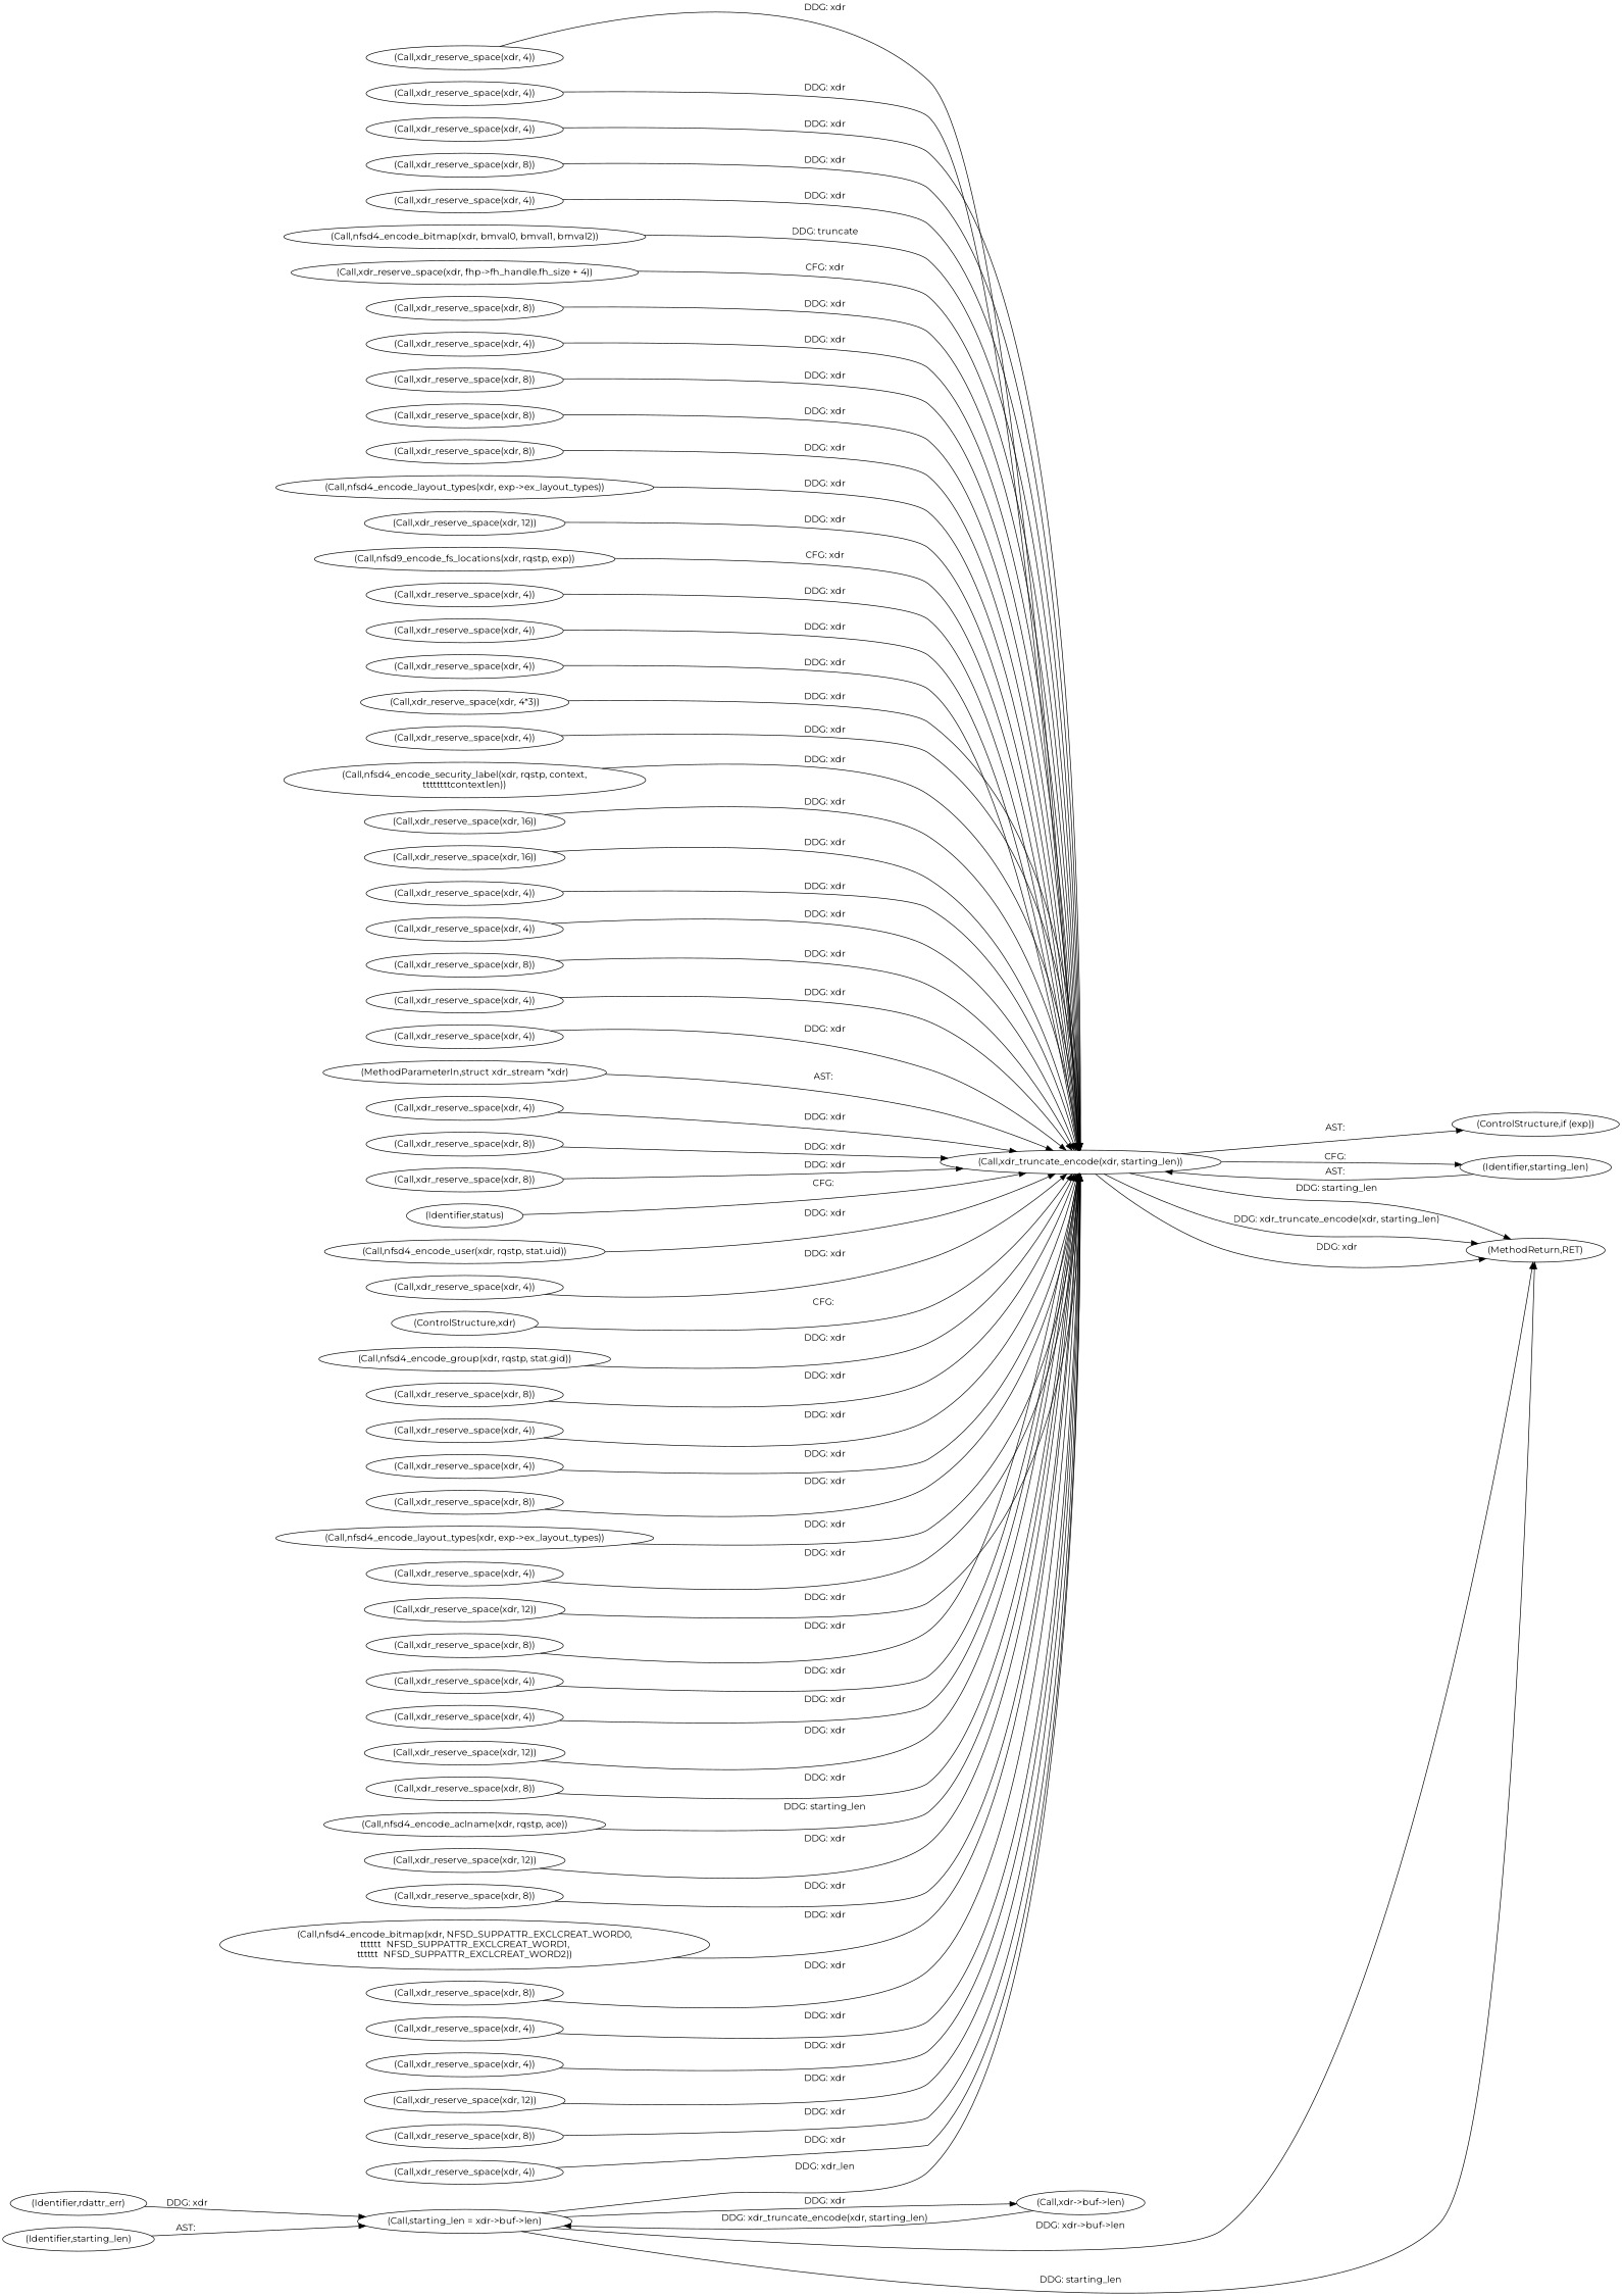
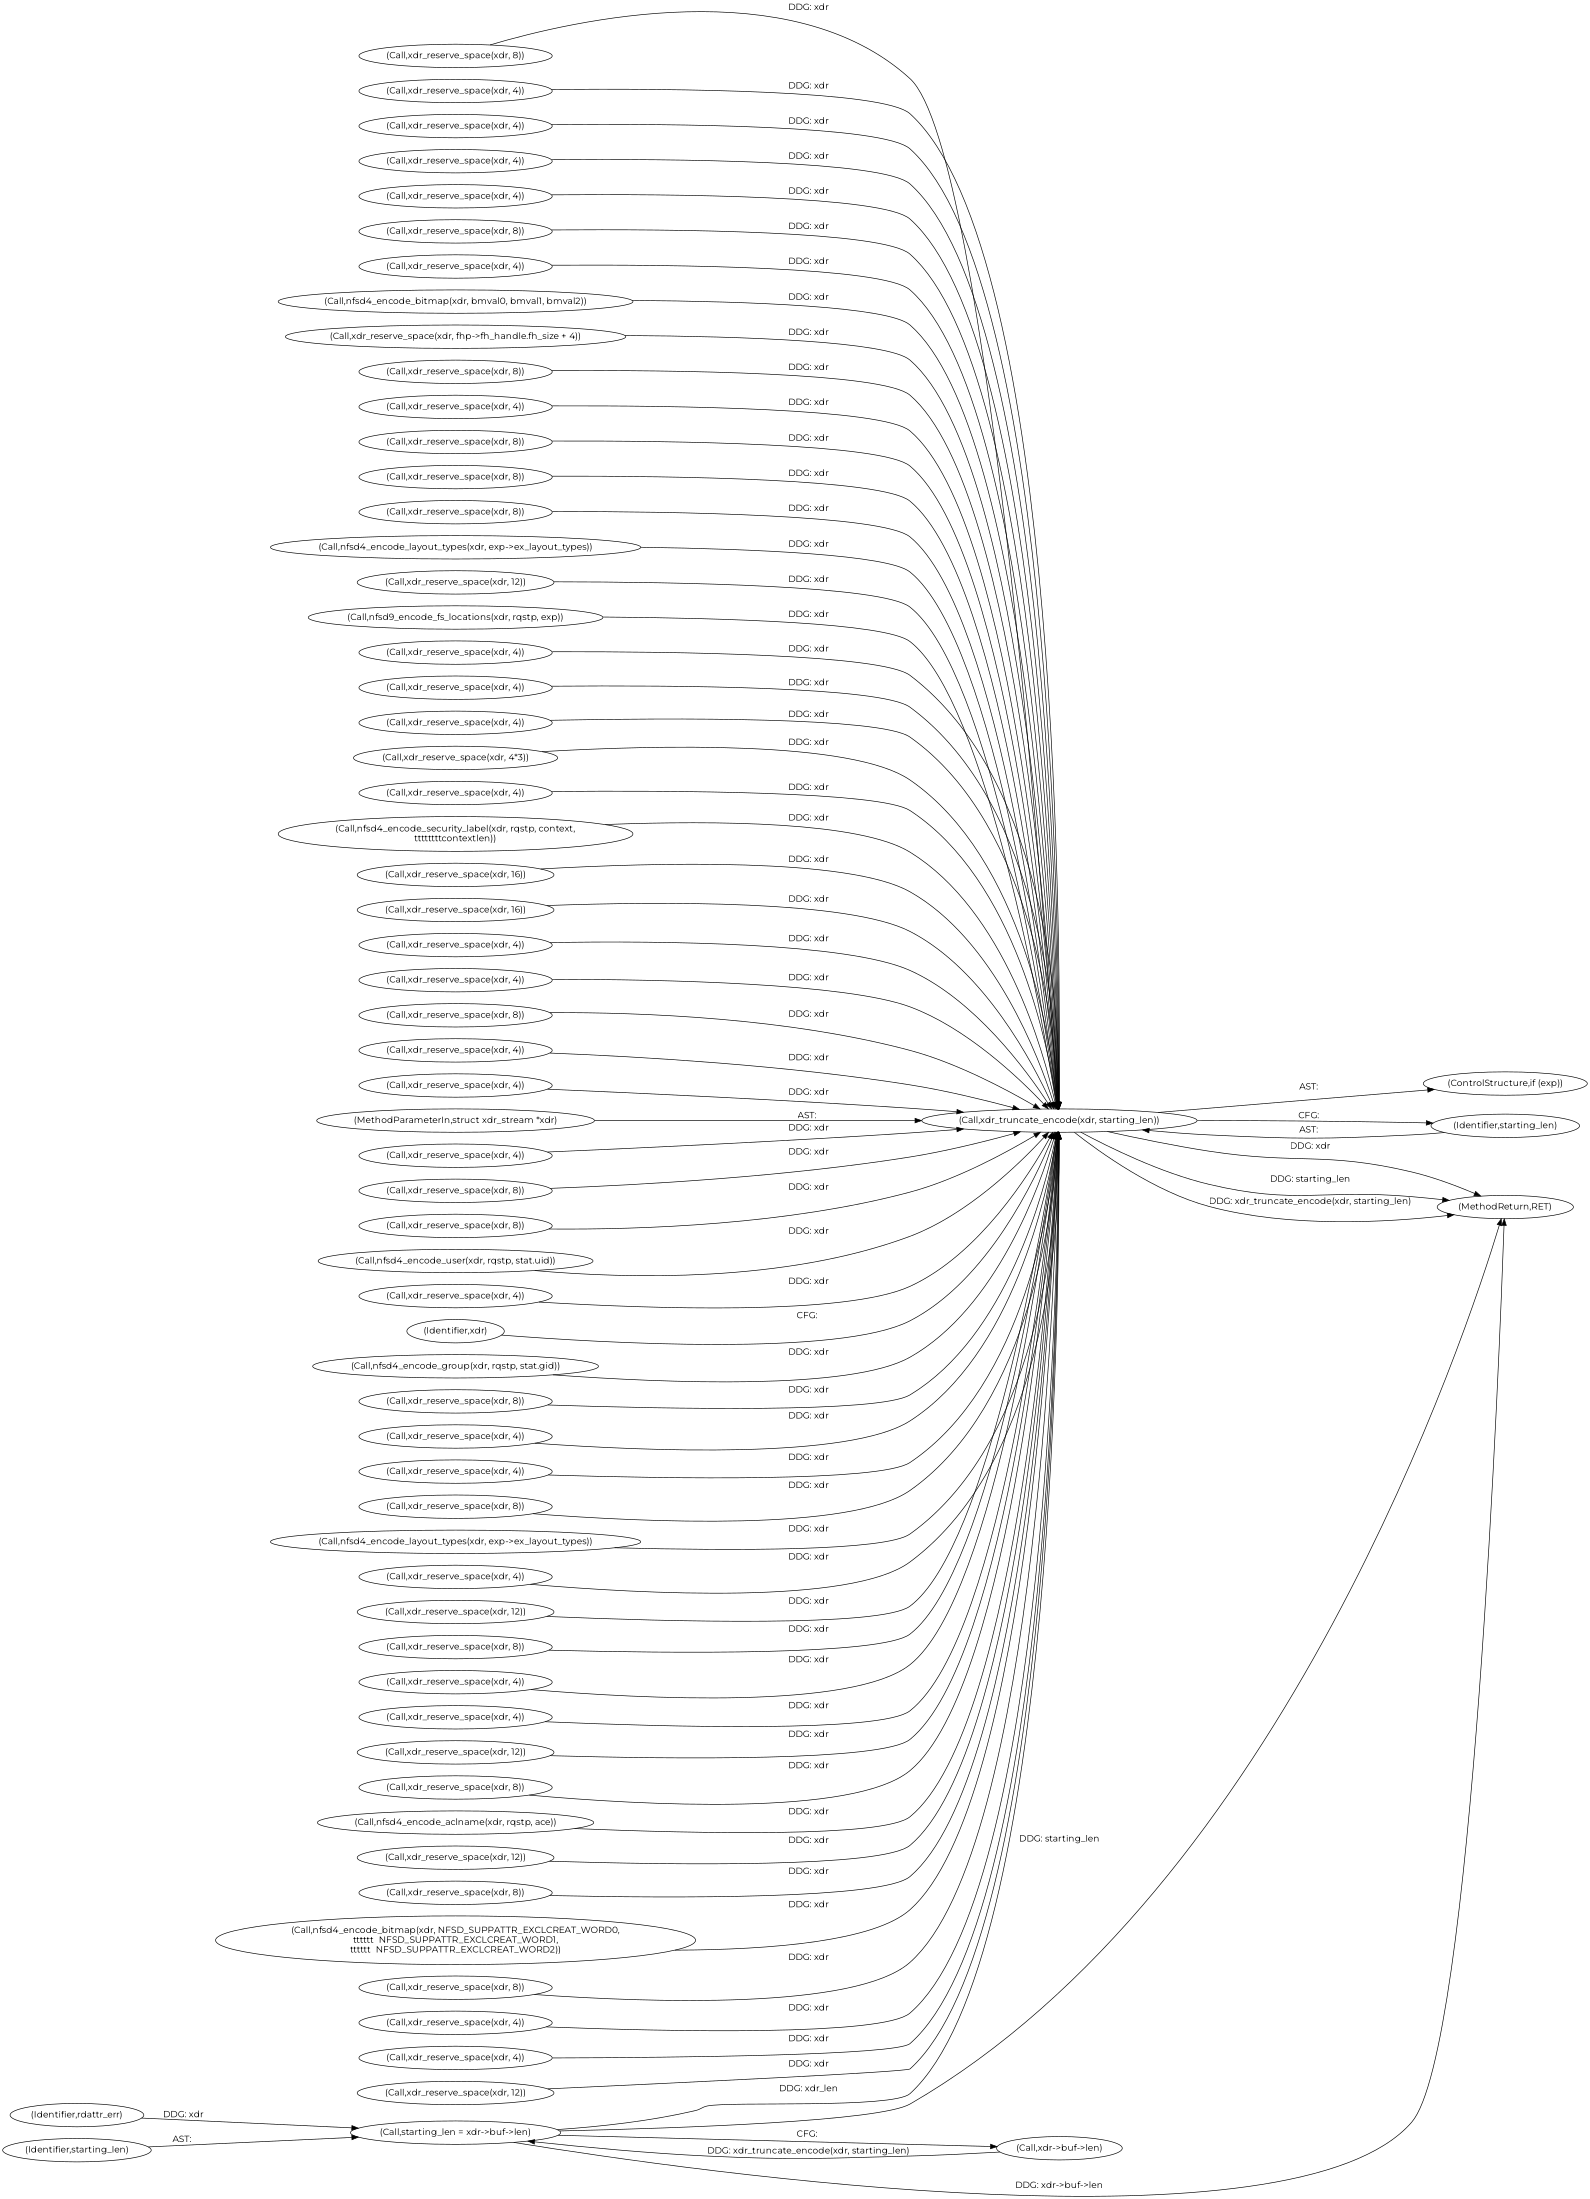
  digraph {
    fontname=Montserrat
    rankdir=LR
    node [fontname=Montserrat]
    edge [fontname=Montserrat]
    n1 [label="(Call,starting_len = xdr->buf->len)"]
    n2 [label="(Call,xdr_truncate_encode(xdr, starting_len))"]
    n3 [label="(Call,xdr->buf->len)"]
    n4 [label="(MethodReturn,RET)"]
    n5 [label="(ControlStructure,if (exp))"]
    n6 [label="(Identifier,starting_len)"]
    n7 [label="(Call,xdr_reserve_space(xdr, 4))"]
    n8 [label="(Call,xdr_reserve_space(xdr, 4))"]
    n9 [label="(Call,xdr_reserve_space(xdr, 4))"]
    n10 [label="(Call,xdr_reserve_space(xdr, 8))"]
    n11 [label="(Call,xdr_reserve_space(xdr, 4))"]
    n12 [label="(Call,nfsd4_encode_bitmap(xdr, bmval0, bmval1, bmval2))"]
    n13 [label="(Call,xdr_reserve_space(xdr, fhp->fh_handle.fh_size + 4))"]
    n14 [label="(Call,xdr_reserve_space(xdr, 8))"]
    n15 [label="(Call,xdr_reserve_space(xdr, 4))"]
    n16 [label="(Call,xdr_reserve_space(xdr, 8))"]
    n17 [label="(Call,xdr_reserve_space(xdr, 8))"]
    n18 [label="(Call,xdr_reserve_space(xdr, 8))"]
    n19 [label="(Call,nfsd4_encode_layout_types(xdr, exp->ex_layout_types))"]
    n20 [label="(Call,xdr_reserve_space(xdr, 12))"]
    n21 [label="(Call,nfsd9_encode_fs_locations(xdr, rqstp, exp))"]
    n22 [label="(Call,xdr_reserve_space(xdr, 4))"]
    n23 [label="(Call,xdr_reserve_space(xdr, 4))"]
    n24 [label="(Call,xdr_reserve_space(xdr, 4))"]
    n25 [label="(Call,xdr_reserve_space(xdr, 4*3))"]
    n26 [label="(Call,xdr_reserve_space(xdr, 4))"]
    n27 [label="(Call,nfsd4_encode_security_label(xdr, rqstp, context,\n\t\t\t\t\t\t\t\tcontextlen))"]
    n28 [label="(Call,xdr_reserve_space(xdr, 16))"]
    n29 [label="(Call,xdr_reserve_space(xdr, 16))"]
    n30 [label="(Call,xdr_reserve_space(xdr, 4))"]
    n31 [label="(Call,xdr_reserve_space(xdr, 4))"]
    n32 [label="(Call,xdr_reserve_space(xdr, 8))"]
    n33 [label="(Call,xdr_reserve_space(xdr, 4))"]
    n34 [label="(Call,xdr_reserve_space(xdr, 4))"]
    n35 [label="(MethodParameterIn,struct xdr_stream *xdr)"]
    n36 [label="(Call,xdr_reserve_space(xdr, 4))"]
    n37 [label="(Call,xdr_reserve_space(xdr, 8))"]
    n38 [label="(Call,xdr_reserve_space(xdr, 8))"]
-   n39 [label="(Identifier,status)"]
    n40 [label="(Call,nfsd4_encode_user(xdr, rqstp, stat.uid))"]
    n41 [label="(Call,xdr_reserve_space(xdr, 4))"]
-   n42 [label="(ControlStructure,xdr)"]
+   n42 [label="(Identifier,xdr)"]
    n43 [label="(Identifier,rdattr_err)"]
    n44 [label="(Call,nfsd4_encode_group(xdr, rqstp, stat.gid))"]
    n45 [label="(Call,xdr_reserve_space(xdr, 8))"]
    n46 [label="(Call,xdr_reserve_space(xdr, 4))"]
    n47 [label="(Call,xdr_reserve_space(xdr, 4))"]
    n48 [label="(Call,xdr_reserve_space(xdr, 8))"]
    n49 [label="(Call,nfsd4_encode_layout_types(xdr, exp->ex_layout_types))"]
    n50 [label="(Call,xdr_reserve_space(xdr, 4))"]
    n51 [label="(Call,xdr_reserve_space(xdr, 12))"]
    n52 [label="(Call,xdr_reserve_space(xdr, 8))"]
    n53 [label="(Identifier,starting_len)"]
    n54 [label="(Call,xdr_reserve_space(xdr, 4))"]
    n55 [label="(Call,xdr_reserve_space(xdr, 4))"]
    n56 [label="(Call,xdr_reserve_space(xdr, 12))"]
    n57 [label="(Call,xdr_reserve_space(xdr, 8))"]
    n58 [label="(Call,nfsd4_encode_aclname(xdr, rqstp, ace))"]
    n59 [label="(Call,xdr_reserve_space(xdr, 12))"]
    n60 [label="(Call,xdr_reserve_space(xdr, 8))"]
    n61 [label="(Call,nfsd4_encode_bitmap(xdr, NFSD_SUPPATTR_EXCLCREAT_WORD0,\n\t\t\t\t\t\t  NFSD_SUPPATTR_EXCLCREAT_WORD1,\n\t\t\t\t\t\t  NFSD_SUPPATTR_EXCLCREAT_WORD2))"]
    n62 [label="(Call,xdr_reserve_space(xdr, 8))"]
    n63 [label="(Call,xdr_reserve_space(xdr, 4))"]
    n64 [label="(Call,xdr_reserve_space(xdr, 4))"]
    n65 [label="(Call,xdr_reserve_space(xdr, 12))"]
    n66 [label="(Call,xdr_reserve_space(xdr, 8))"]
    n67 [label="(Call,xdr_reserve_space(xdr, 4))"]
    n1 -> n2 [label="DDG: xdr_len"]
-   n1 -> n3 [label="DDG: xdr"]
+   n1 -> n3 [label="CFG: "]
    n1 -> n4 [label="DDG: xdr->buf->len"]
    n1 -> n4 [label="DDG: starting_len"]
    n2 -> n4 [label="DDG: xdr_truncate_encode(xdr, starting_len)"]
    n2 -> n4 [label="DDG: xdr"]
    n2 -> n4 [label="DDG: starting_len"]
    n2 -> n5 [label="AST: "]
    n2 -> n6 [label="CFG: "]
    n3 -> n1 [label="DDG: xdr_truncate_encode(xdr, starting_len)"]
    n6 -> n2 [label="AST: "]
    n7 -> n2 [label="DDG: xdr"]
    n8 -> n2 [label="DDG: xdr"]
    n9 -> n2 [label="DDG: xdr"]
    n10 -> n2 [label="DDG: xdr"]
    n11 -> n2 [label="DDG: xdr"]
-   n12 -> n2 [label="DDG: truncate"]
-   n13 -> n2 [label="CFG: xdr"]
+   n12 -> n2 [label="DDG: xdr"]
+   n13 -> n2 [label="DDG: xdr"]
    n14 -> n2 [label="DDG: xdr"]
    n15 -> n2 [label="DDG: xdr"]
    n16 -> n2 [label="DDG: xdr"]
    n17 -> n2 [label="DDG: xdr"]
    n18 -> n2 [label="DDG: xdr"]
    n19 -> n2 [label="DDG: xdr"]
    n20 -> n2 [label="DDG: xdr"]
-   n21 -> n2 [label="CFG: xdr"]
+   n21 -> n2 [label="DDG: xdr"]
    n22 -> n2 [label="DDG: xdr"]
    n23 -> n2 [label="DDG: xdr"]
    n24 -> n2 [label="DDG: xdr"]
    n25 -> n2 [label="DDG: xdr"]
    n26 -> n2 [label="DDG: xdr"]
    n27 -> n2 [label="DDG: xdr"]
    n28 -> n2 [label="DDG: xdr"]
    n29 -> n2 [label="DDG: xdr"]
    n30 -> n2 [label="DDG: xdr"]
    n31 -> n2 [label="DDG: xdr"]
    n32 -> n2 [label="DDG: xdr"]
    n33 -> n2 [label="DDG: xdr"]
    n34 -> n2 [label="DDG: xdr"]
    n35 -> n2 [label="AST: "]
    n36 -> n2 [label="DDG: xdr"]
    n37 -> n2 [label="DDG: xdr"]
    n38 -> n2 [label="DDG: xdr"]
-   n39 -> n2 [label="CFG: "]
    n40 -> n2 [label="DDG: xdr"]
    n41 -> n2 [label="DDG: xdr"]
    n42 -> n2 [label="CFG: "]
    n43 -> n1 [label="DDG: xdr"]
    n44 -> n2 [label="DDG: xdr"]
    n45 -> n2 [label="DDG: xdr"]
    n46 -> n2 [label="DDG: xdr"]
    n47 -> n2 [label="DDG: xdr"]
    n48 -> n2 [label="DDG: xdr"]
    n49 -> n2 [label="DDG: xdr"]
    n50 -> n2 [label="DDG: xdr"]
    n51 -> n2 [label="DDG: xdr"]
    n52 -> n2 [label="DDG: xdr"]
    n53 -> n1 [label="AST: "]
    n54 -> n2 [label="DDG: xdr"]
    n55 -> n2 [label="DDG: xdr"]
    n56 -> n2 [label="DDG: xdr"]
    n57 -> n2 [label="DDG: xdr"]
-   n58 -> n2 [label="DDG: starting_len"]
+   n58 -> n2 [label="DDG: xdr"]
    n59 -> n2 [label="DDG: xdr"]
    n60 -> n2 [label="DDG: xdr"]
    n61 -> n2 [label="DDG: xdr"]
    n62 -> n2 [label="DDG: xdr"]
    n63 -> n2 [label="DDG: xdr"]
    n64 -> n2 [label="DDG: xdr"]
    n65 -> n2 [label="DDG: xdr"]
    n66 -> n2 [label="DDG: xdr"]
    n67 -> n2 [label="DDG: xdr"]
  }
